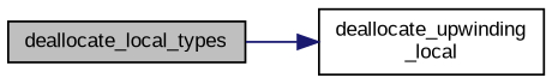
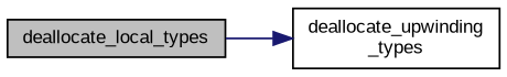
  digraph {
    rankdir=LR
    fontname="Liberation Sans"
    node [color=black fontname="Liberation Sans" fontsize=10 shape=record]
    n1 [fillcolor=grey75 fontcolor=black height=0.2 label=deallocate_local_types style=filled width=0.4]
-   n2 [height=0.2 label="deallocate_upwinding\l_local" width=0.4]
+   n2 [height=0.2 label="deallocate_upwinding\l_types" width=0.4]
    n1 -> n2 [color=midnightblue fontname="Liberation Sans" fontsize=10 labelfontname=Helvetica labelfontsize=10 style=solid]
  }
